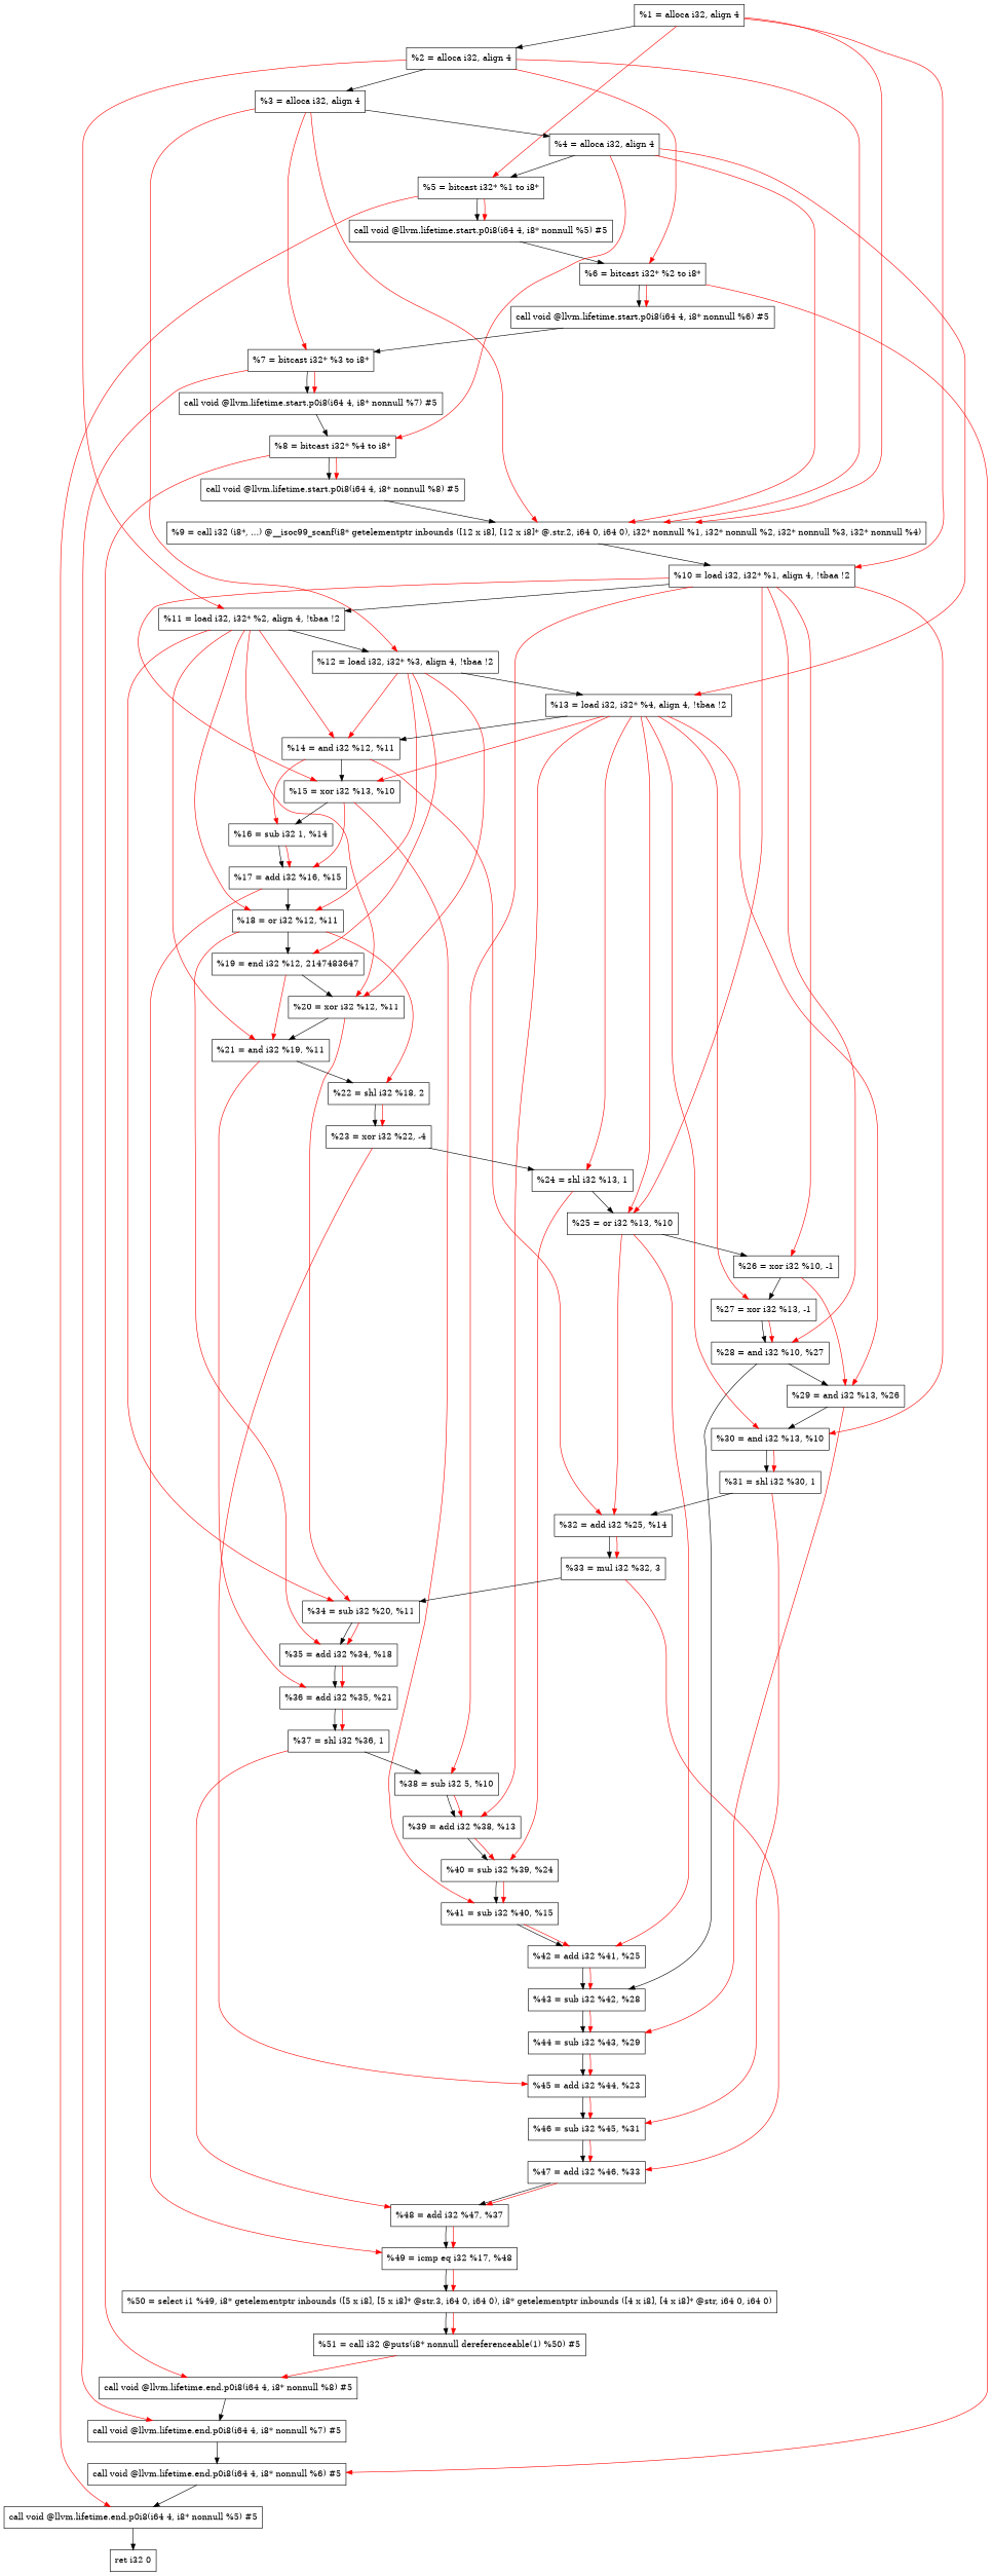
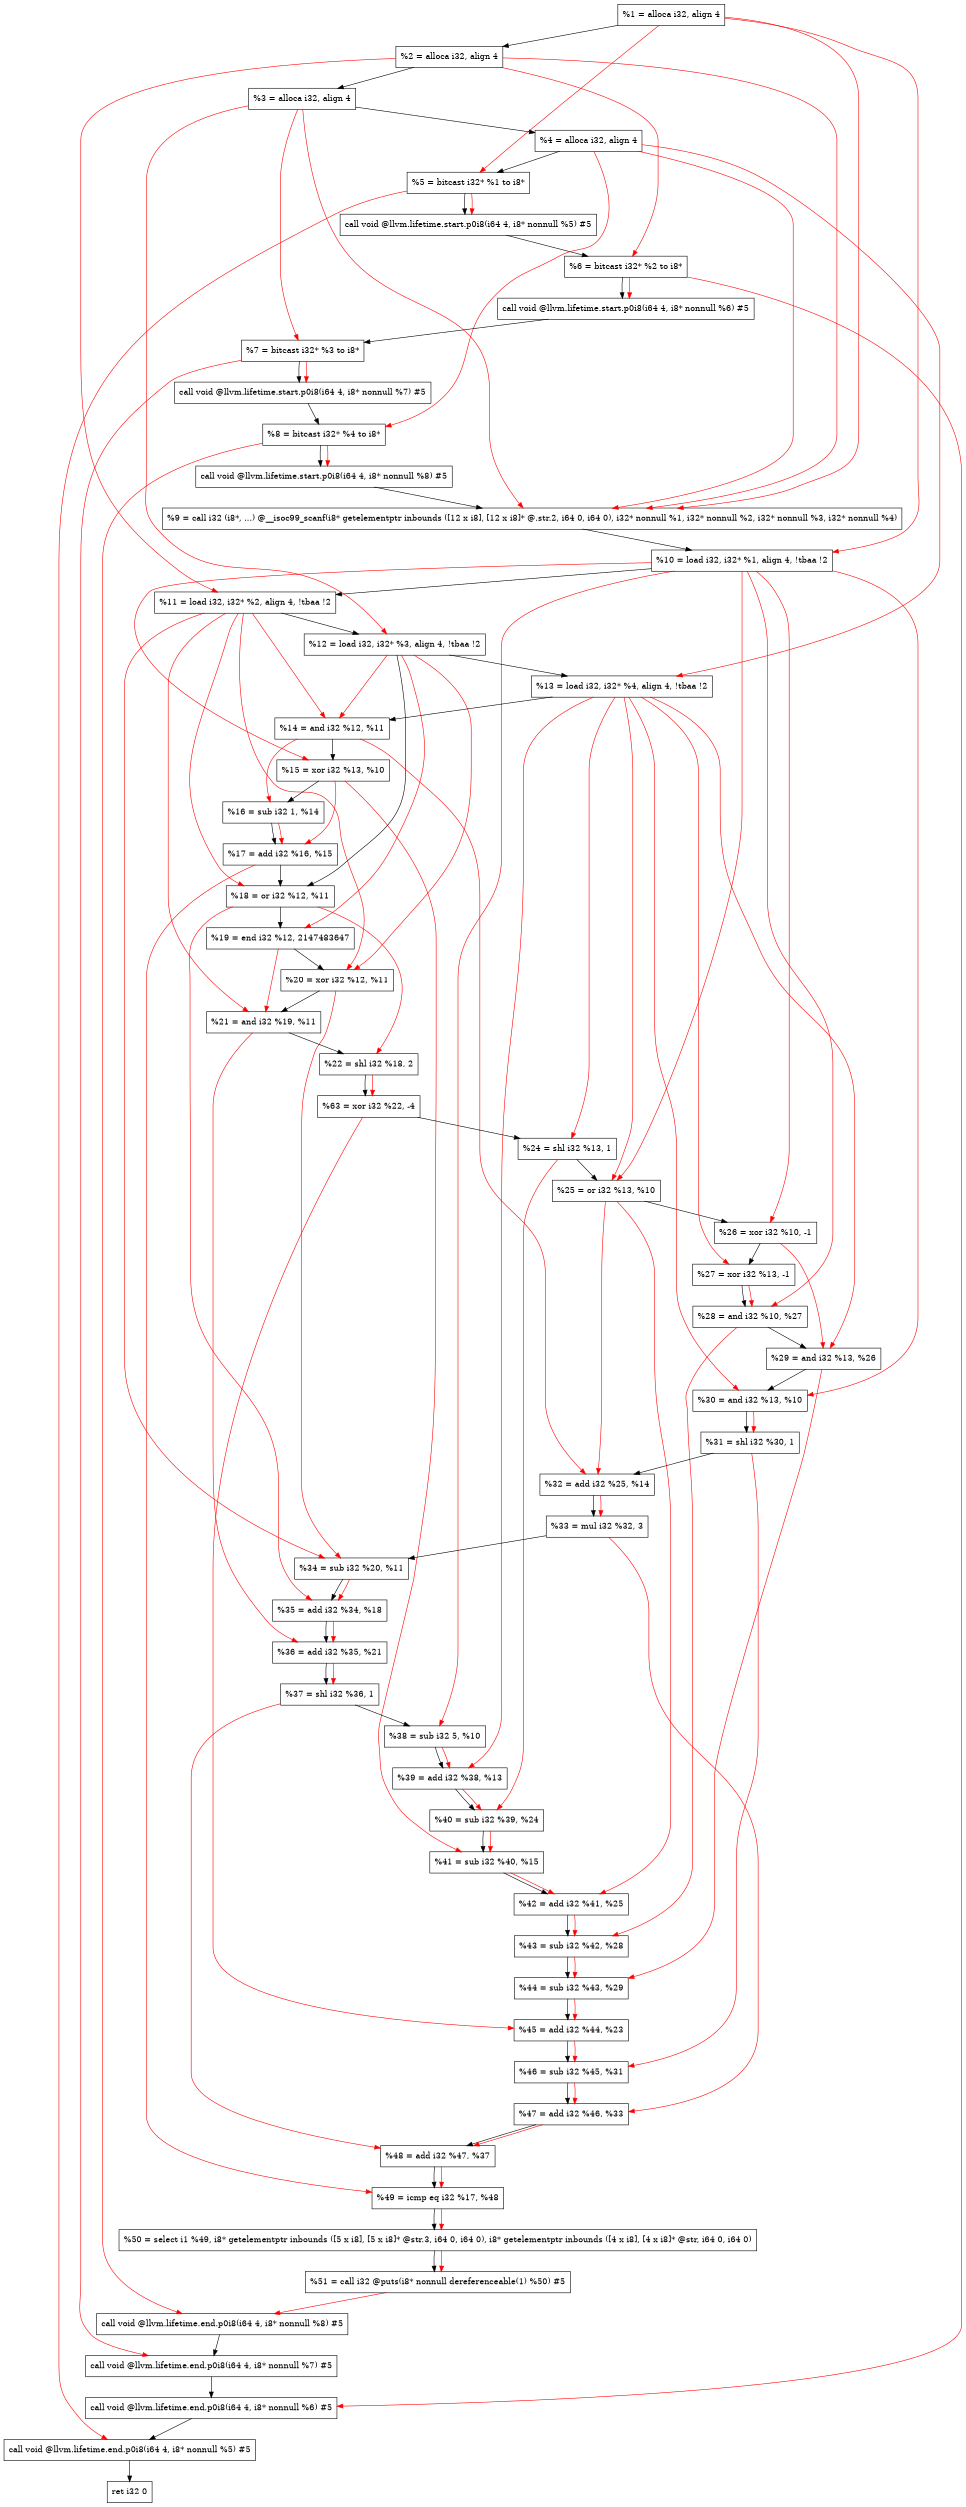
  digraph {
    node [shape=record]
    edge [color=red]
    n1 [label="  %1 = alloca i32, align 4"]
    n2 [label="  %2 = alloca i32, align 4"]
    n3 [label="  %5 = bitcast i32* %1 to i8*"]
    n4 [label="  %9 = call i32 (i8*, ...) @__isoc99_scanf(i8* getelementptr inbounds ([12 x i8], [12 x i8]* @.str.2, i64 0, i64 0), i32* nonnull %1, i32* nonnull %2, i32* nonnull %3, i32* nonnull %4)"]
    n5 [label="  %10 = load i32, i32* %1, align 4, !tbaa !2"]
    n6 [label="  %3 = alloca i32, align 4"]
    n7 [label="  %6 = bitcast i32* %2 to i8*"]
    n8 [label="  %11 = load i32, i32* %2, align 4, !tbaa !2"]
    n9 [label="  call void @llvm.lifetime.start.p0i8(i64 4, i8* nonnull %5) #5"]
    n10 [label="  call void @llvm.lifetime.end.p0i8(i64 4, i8* nonnull %5) #5"]
    n11 [label="  %15 = xor i32 %13, %10"]
    n12 [label="  %25 = or i32 %13, %10"]
    n13 [label="  %26 = xor i32 %10, -1"]
    n14 [label="  %28 = and i32 %10, %27"]
    n15 [label="  %30 = and i32 %13, %10"]
    n16 [label="  %38 = sub i32 5, %10"]
    n17 [label="  %4 = alloca i32, align 4"]
    n18 [label="  %7 = bitcast i32* %3 to i8*"]
    n19 [label="  %12 = load i32, i32* %3, align 4, !tbaa !2"]
    n20 [label="  call void @llvm.lifetime.start.p0i8(i64 4, i8* nonnull %6) #5"]
    n21 [label="  call void @llvm.lifetime.end.p0i8(i64 4, i8* nonnull %6) #5"]
    n22 [label="  %14 = and i32 %12, %11"]
    n23 [label="  %18 = or i32 %12, %11"]
    n24 [label="  %20 = xor i32 %12, %11"]
    n25 [label="  %21 = and i32 %19, %11"]
    n26 [label="  %34 = sub i32 %20, %11"]
    n27 [label="  %8 = bitcast i32* %4 to i8*"]
    n28 [label="  %13 = load i32, i32* %4, align 4, !tbaa !2"]
    n29 [label="  call void @llvm.lifetime.start.p0i8(i64 4, i8* nonnull %7) #5"]
    n30 [label="  call void @llvm.lifetime.end.p0i8(i64 4, i8* nonnull %7) #5"]
    n31 [label="%19 = end i32 %12, 2147483647"]
    n32 [label="  call void @llvm.lifetime.start.p0i8(i64 4, i8* nonnull %8) #5"]
    n33 [label="  call void @llvm.lifetime.end.p0i8(i64 4, i8* nonnull %8) #5"]
    n34 [label="  %24 = shl i32 %13, 1"]
    n35 [label="  %27 = xor i32 %13, -1"]
    n36 [label="  %29 = and i32 %13, %26"]
    n37 [label="  %39 = add i32 %38, %13"]
    n38 [label="  ret i32 0"]
    n39 [label="  %16 = sub i32 1, %14"]
    n40 [label="  %17 = add i32 %16, %15"]
    n41 [label="  %41 = sub i32 %40, %15"]
    n42 [label="  %32 = add i32 %25, %14"]
    n43 [label="  %42 = add i32 %41, %25"]
    n44 [label="  %43 = sub i32 %42, %28"]
    n45 [label="  %31 = shl i32 %30, 1"]
    n46 [label="  %22 = shl i32 %18, 2"]
    n47 [label="  %35 = add i32 %34, %18"]
    n48 [label="  %36 = add i32 %35, %21"]
    n49 [label="  %40 = sub i32 %39, %24"]
    n50 [label="  %44 = sub i32 %43, %29"]
    n51 [label="  %33 = mul i32 %32, 3"]
    n52 [label="  %49 = icmp eq i32 %17, %48"]
    n53 [label="  %50 = select i1 %49, i8* getelementptr inbounds ([5 x i8], [5 x i8]* @str.3, i64 0, i64 0), i8* getelementptr inbounds ([4 x i8], [4 x i8]* @str, i64 0, i64 0)"]
-   n54 [label="  %23 = xor i32 %22, -4"]
+   n54 [label="%63 = xor i32 %22, -4"]
    n55 [label="  %37 = shl i32 %36, 1"]
    n56 [label="  %45 = add i32 %44, %23"]
    n57 [label="  %46 = sub i32 %45, %31"]
    n58 [label="  %47 = add i32 %46, %33"]
    n59 [label="  %48 = add i32 %47, %37"]
    n60 [label="  %51 = call i32 @puts(i8* nonnull dereferenceable(1) %50) #5"]
    n1 -> n2 [color=""]
    n1 -> n3
    n1 -> n4
    n1 -> n5
    n2 -> n4
    n2 -> n6 [color=""]
    n2 -> n7
    n2 -> n8
    n3 -> n9 [color=""]
    n3 -> n9
    n3 -> n10
    n4 -> n5 [color=""]
    n5 -> n8 [color=""]
    n5 -> n11
    n5 -> n12
    n5 -> n13
    n5 -> n14
    n5 -> n15
    n5 -> n16
    n6 -> n4
    n6 -> n17 [color=""]
    n6 -> n18
    n6 -> n19
    n7 -> n20 [color=""]
    n7 -> n20
    n7 -> n21
    n8 -> n19 [color=""]
    n8 -> n22
    n8 -> n23
    n8 -> n24
    n8 -> n25
    n8 -> n26
    n9 -> n7 [color=""]
    n10 -> n38 [color=""]
    n11 -> n39 [color=""]
    n11 -> n40
    n11 -> n41
    n12 -> n13 [color=""]
    n12 -> n42
    n12 -> n43
    n13 -> n35 [color=""]
    n13 -> n36
    n14 -> n36 [color=""]
-   n14 -> n44 [color=black]
+   n14 -> n44
    n15 -> n45 [color=""]
    n15 -> n45
    n16 -> n37 [color=""]
    n16 -> n37
    n17 -> n3 [color=""]
    n17 -> n4
    n17 -> n27
    n17 -> n28
    n18 -> n29 [color=""]
    n18 -> n29
    n18 -> n30
    n19 -> n22
-   n19 -> n23
+   n19 -> n23 [color=black]
    n19 -> n24
    n19 -> n28 [color=""]
    n19 -> n31
    n20 -> n18 [color=""]
    n21 -> n10 [color=""]
    n22 -> n11 [color=""]
    n22 -> n39
    n22 -> n42
    n23 -> n31 [color=""]
    n23 -> n46
    n23 -> n47
    n24 -> n25 [color=""]
    n24 -> n26
    n25 -> n46 [color=""]
    n25 -> n48
    n26 -> n47 [color=""]
    n26 -> n47
    n27 -> n32 [color=""]
    n27 -> n32
    n27 -> n33
-   n28 -> n11
    n28 -> n12
    n28 -> n15
    n28 -> n22 [color=""]
    n28 -> n34
    n28 -> n35
    n28 -> n36
    n28 -> n37
    n29 -> n27 [color=""]
    n30 -> n21 [color=""]
    n31 -> n24 [color=""]
    n31 -> n25
    n32 -> n4 [color=""]
    n33 -> n30 [color=""]
    n34 -> n12 [color=""]
    n34 -> n49
    n35 -> n14 [color=""]
    n35 -> n14
    n36 -> n15 [color=""]
    n36 -> n50
    n37 -> n49 [color=""]
    n37 -> n49
    n39 -> n40 [color=""]
    n39 -> n40
    n40 -> n23 [color=""]
    n40 -> n52
    n41 -> n43 [color=""]
    n41 -> n43
    n42 -> n51 [color=""]
    n42 -> n51
    n43 -> n44 [color=""]
    n43 -> n44
    n44 -> n50 [color=""]
    n44 -> n50
    n45 -> n42 [color=""]
    n45 -> n57
    n46 -> n54 [color=""]
    n46 -> n54
    n47 -> n48 [color=""]
    n47 -> n48
    n48 -> n55 [color=""]
    n48 -> n55
    n49 -> n41 [color=""]
    n49 -> n41
    n50 -> n56 [color=""]
    n50 -> n56
    n51 -> n26 [color=""]
    n51 -> n58
    n52 -> n53 [color=""]
    n52 -> n53
    n53 -> n60 [color=""]
    n53 -> n60
    n54 -> n34 [color=""]
    n54 -> n56
    n55 -> n16 [color=""]
    n55 -> n59
    n56 -> n57 [color=""]
    n56 -> n57
    n57 -> n58 [color=""]
    n57 -> n58
    n58 -> n59 [color=""]
    n58 -> n59
    n59 -> n52 [color=""]
    n59 -> n52
    n60 -> n33
  }
